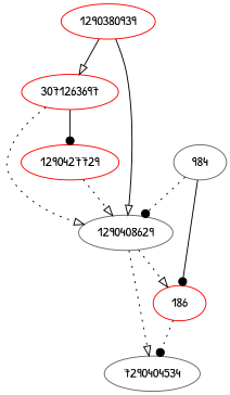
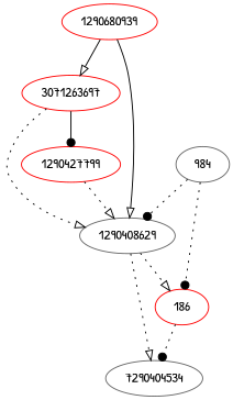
  strict digraph {
    fontname="Patrick Hand"
    node [color=red fontname="Patrick Hand"]
    edge [arrowhead=onormal fontname="Patrick Hand" style=dotted]
    n1 [label=3071263697]
-   1290380939
+   1290380939 [label=1290680939]
    n3 [color=gray40 label=1290408629]
-   1290427799 [label=1290427729]
+   1290427799
    n5 [color=gray40 label=7290404534]
    186
    n7 [color=gray40 label=984]
    n1 -> n3
    n1 -> 1290427799 [arrowhead=dot style=solid]
    1290380939 -> n1 [style=solid]
    1290380939 -> n3 [style=solid]
    n3 -> n5
    n3 -> 186
    1290427799 -> n3
    186 -> n5 [arrowhead=dot]
    n7 -> n3 [arrowhead=dot]
-   n7 -> 186 [arrowhead=dot style=solid]
+   n7 -> 186 [arrowhead=dot]
  }
